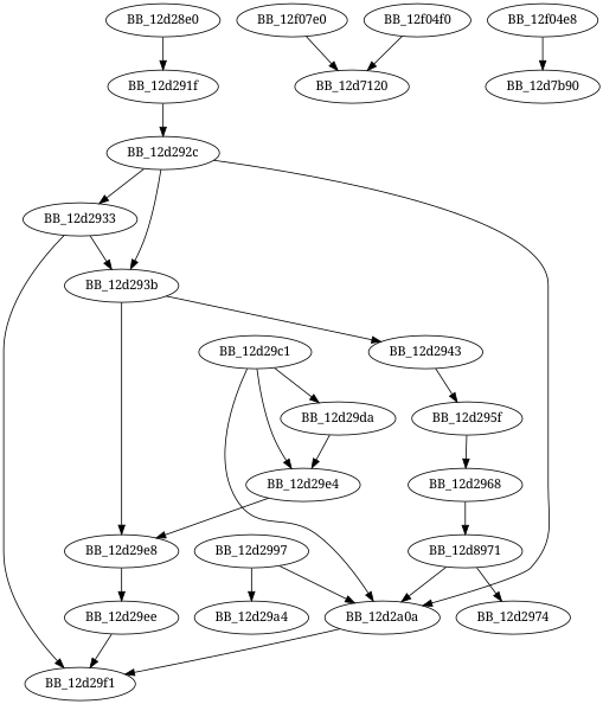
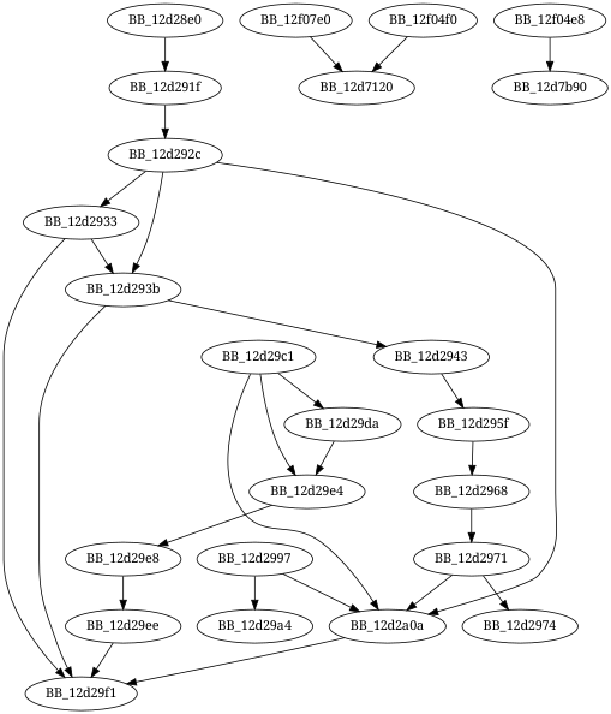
  digraph {
    fontname="Noto Serif"
    node [fontname="Noto Serif"]
    edge [fontname="Noto Serif"]
    BB_12d28e0
    BB_12d291f
    BB_12d292c
    BB_12d2933
    BB_12d293b
    BB_12d2a0a
    BB_12d29f1
    BB_12d2943
    BB_12d295f
    BB_12d2968
-   BB_12d2971 [label=BB_12d8971]
+   BB_12d2971
    BB_12d2974
    BB_12d2997
    BB_12d29a4
    BB_12d29c1
    BB_12d29da
    BB_12d29e4
    BB_12d29e8
    BB_12d29ee
    n20 [label=BB_12f07e0]
    BB_12d7120
    BB_12f04e8
    BB_12d7b90
    BB_12f04f0
    BB_12d28e0 -> BB_12d291f
    BB_12d291f -> BB_12d292c
    BB_12d292c -> BB_12d2933
    BB_12d292c -> BB_12d293b
    BB_12d292c -> BB_12d2a0a
    BB_12d2933 -> BB_12d293b
    BB_12d2933 -> BB_12d29f1
-   BB_12d293b -> BB_12d29e8
+   BB_12d293b -> BB_12d29f1
    BB_12d293b -> BB_12d2943
    BB_12d2a0a -> BB_12d29f1
    BB_12d2943 -> BB_12d295f
    BB_12d295f -> BB_12d2968
    BB_12d2968 -> BB_12d2971
    BB_12d2971 -> BB_12d2a0a
    BB_12d2971 -> BB_12d2974
    BB_12d2997 -> BB_12d2a0a
    BB_12d2997 -> BB_12d29a4
    BB_12d29c1 -> BB_12d2a0a
    BB_12d29c1 -> BB_12d29da
    BB_12d29c1 -> BB_12d29e4
    BB_12d29da -> BB_12d29e4
    BB_12d29e4 -> BB_12d29e8
    BB_12d29e8 -> BB_12d29ee
    BB_12d29ee -> BB_12d29f1
    n20 -> BB_12d7120
    BB_12f04e8 -> BB_12d7b90
    BB_12f04f0 -> BB_12d7120
  }
